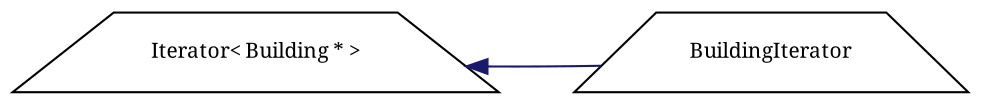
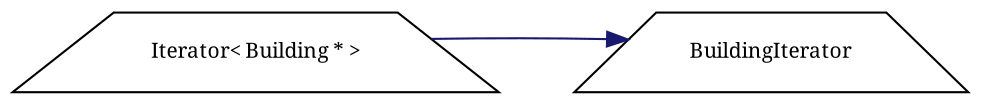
  digraph {
    rankdir=LR
    fontname="Noto Serif"
    node [color=black fillcolor=white fontname="Noto Serif" fontsize=10 shape=trapezium style=filled]
    n1 [height=0.2 label="Iterator\< Building * \>" width=0.4]
    n2 [height=0.2 label=BuildingIterator width=0.4]
-   n1 -> n2 [color=midnightblue dir=back fontname="Noto Serif" fontsize=10 labelfontname=Helvetica labelfontsize=10 style=solid]
+   n2 -> n1 [color=midnightblue dir=back fontname="Noto Serif" fontsize=10 labelfontname=Helvetica labelfontsize=10 style=solid]
  }
